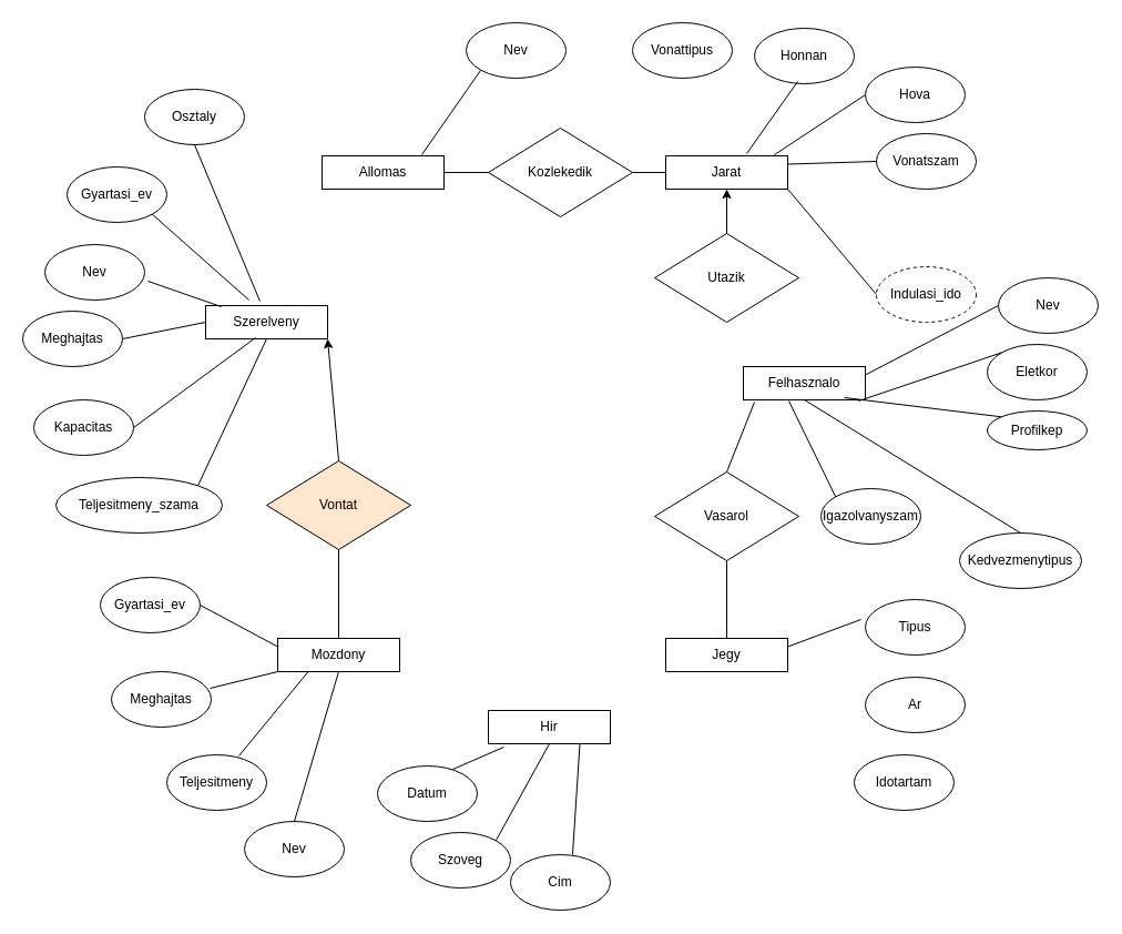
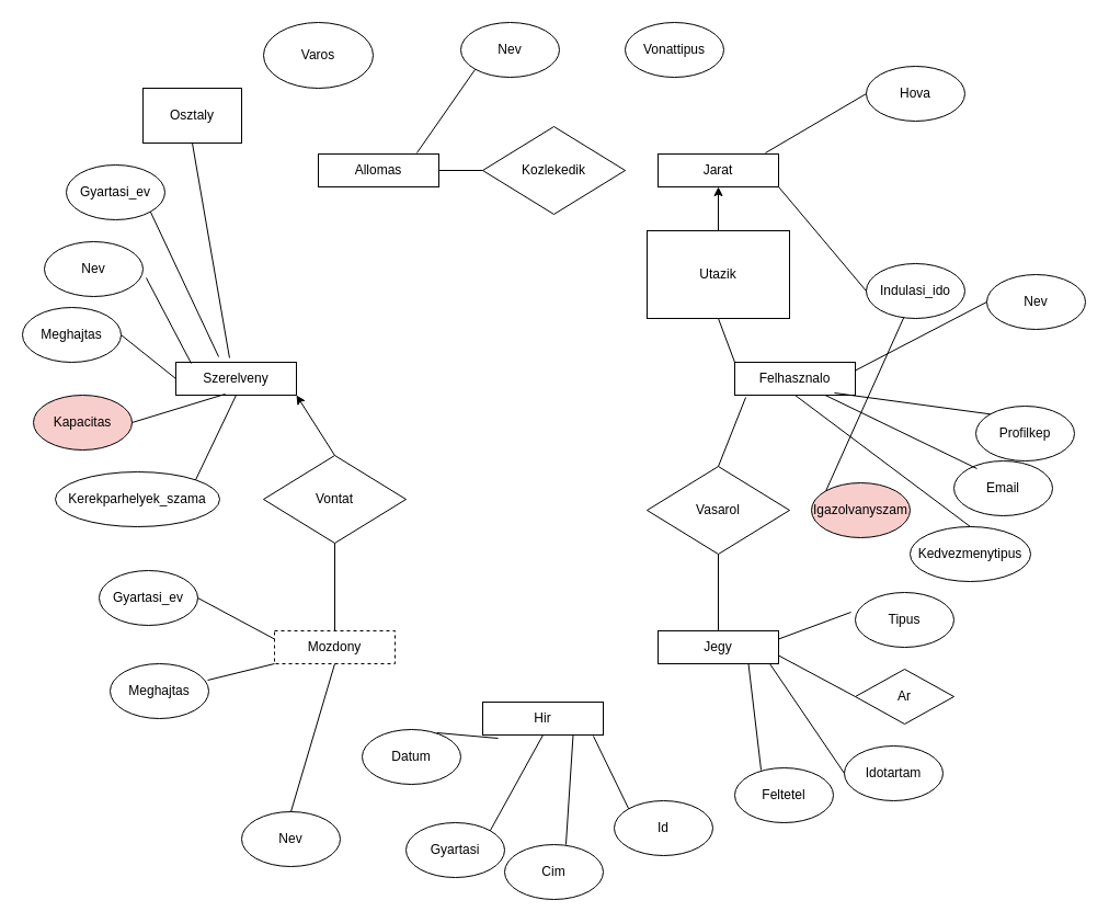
  <mxCell id="0" />
  <mxCell id="1" parent="0" />
  <mxCell id="2" value="Allomas" style="rounded=0;whiteSpace=wrap;html=1;" vertex="1" parent="1"><mxGeometry x="290" y="140" width="110" height="30" as="geometry" /></mxCell>
+ <mxCell id="3" value="Varos" style="ellipse;whiteSpace=wrap;html=1;" vertex="1" parent="1"><mxGeometry x="240" y="20" width="100" height="60" as="geometry" /></mxCell>
  <mxCell id="4" value="Nev" style="ellipse;whiteSpace=wrap;html=1;" vertex="1" parent="1"><mxGeometry x="420" y="20" width="90" height="50" as="geometry" /></mxCell>
  <mxCell id="5" value="" style="endArrow=none;html=1;rounded=0;exitX=0.818;exitY=-0.033;exitDx=0;exitDy=0;exitPerimeter=0;entryX=0;entryY=1;entryDx=0;entryDy=0;" edge="1" parent="1" source="2" target="4"><mxGeometry width="50" height="50" relative="1" as="geometry"><mxPoint x="680" y="440" as="sourcePoint" /><mxPoint x="730" y="390" as="targetPoint" /></mxGeometry></mxCell>
  <mxCell id="6" value="Jarat" style="rounded=0;whiteSpace=wrap;html=1;" vertex="1" parent="1"><mxGeometry x="600" y="140" width="110" height="30" as="geometry" /></mxCell>
- <mxCell id="7" value="Honnan" style="ellipse;whiteSpace=wrap;html=1;" vertex="1" parent="1"><mxGeometry x="680" y="25" width="90" height="50" as="geometry" /></mxCell>
- <mxCell id="8" value="Hova" style="ellipse;whiteSpace=wrap;html=1;" vertex="1" parent="1"><mxGeometry x="780" y="60" width="90" height="50" as="geometry" /></mxCell>
- <mxCell id="9" value="Vonatszam" style="ellipse;whiteSpace=wrap;html=1;" vertex="1" parent="1"><mxGeometry x="790" y="120" width="90" height="50" as="geometry" /></mxCell>
- <mxCell id="10" value="Indulasi_ido" style="ellipse;whiteSpace=wrap;html=1;dashed=1;" vertex="1" parent="1"><mxGeometry x="790" y="240" width="90" height="50" as="geometry" /></mxCell>
+ <mxCell id="8" value="Hova" style="ellipse;whiteSpace=wrap;html=1;" vertex="1" parent="1"><mxGeometry x="790" y="60" width="90" height="50" as="geometry" /></mxCell>
+ <mxCell id="10" value="Indulasi_ido" style="ellipse;whiteSpace=wrap;html=1;" vertex="1" parent="1"><mxGeometry x="790" y="240" width="90" height="50" as="geometry" /></mxCell>
  <mxCell id="11" value="Vonattipus" style="ellipse;whiteSpace=wrap;html=1;" vertex="1" parent="1"><mxGeometry x="570" y="20" width="90" height="50" as="geometry" /></mxCell>
- <mxCell id="12" value="" style="endArrow=none;html=1;rounded=0;entryX=0.433;entryY=0.96;entryDx=0;entryDy=0;entryPerimeter=0;exitX=0.664;exitY=-0.067;exitDx=0;exitDy=0;exitPerimeter=0;" edge="1" parent="1" source="6" target="7"><mxGeometry width="50" height="50" relative="1" as="geometry"><mxPoint x="680" y="440" as="sourcePoint" /><mxPoint x="730" y="390" as="targetPoint" /></mxGeometry></mxCell>
  <mxCell id="13" value="" style="endArrow=none;html=1;rounded=0;entryX=0;entryY=0.5;entryDx=0;entryDy=0;exitX=0.891;exitY=-0.033;exitDx=0;exitDy=0;exitPerimeter=0;" edge="1" parent="1" source="6" target="8"><mxGeometry width="50" height="50" relative="1" as="geometry"><mxPoint x="680" y="440" as="sourcePoint" /><mxPoint x="730" y="390" as="targetPoint" /></mxGeometry></mxCell>
- <mxCell id="14" value="" style="endArrow=none;html=1;rounded=0;entryX=0;entryY=0.5;entryDx=0;entryDy=0;exitX=1;exitY=0.25;exitDx=0;exitDy=0;" edge="1" parent="1" source="6" target="9"><mxGeometry width="50" height="50" relative="1" as="geometry"><mxPoint x="680" y="440" as="sourcePoint" /><mxPoint x="730" y="390" as="targetPoint" /></mxGeometry></mxCell>
  <mxCell id="15" value="" style="endArrow=none;html=1;rounded=0;entryX=0;entryY=0.5;entryDx=0;entryDy=0;exitX=1;exitY=1;exitDx=0;exitDy=0;" edge="1" parent="1" source="6" target="10"><mxGeometry width="50" height="50" relative="1" as="geometry"><mxPoint x="680" y="440" as="sourcePoint" /><mxPoint x="730" y="390" as="targetPoint" /></mxGeometry></mxCell>
  <mxCell id="16" value="Felhasznalo" style="rounded=0;whiteSpace=wrap;html=1;" vertex="1" parent="1"><mxGeometry x="670" y="330" width="110" height="30" as="geometry" /></mxCell>
  <mxCell id="17" value="Nev" style="ellipse;whiteSpace=wrap;html=1;" vertex="1" parent="1"><mxGeometry x="900" y="250" width="90" height="50" as="geometry" /></mxCell>
- <mxCell id="18" value="Eletkor" style="ellipse;whiteSpace=wrap;html=1;" vertex="1" parent="1"><mxGeometry x="890" y="310" width="90" height="50" as="geometry" /></mxCell>
- <mxCell id="20" value="Kedvezmenytipus" style="ellipse;whiteSpace=wrap;html=1;" vertex="1" parent="1"><mxGeometry x="865" y="480" width="110" height="50" as="geometry" /></mxCell>
- <mxCell id="21" value="Igazolvanyszam" style="ellipse;whiteSpace=wrap;html=1;" vertex="1" parent="1"><mxGeometry x="740" y="440" width="90" height="50" as="geometry" /></mxCell>
- <mxCell id="22" value="Profilkep" style="ellipse;whiteSpace=wrap;html=1;" vertex="1" parent="1"><mxGeometry x="890" y="370" width="90" height="35" as="geometry" /></mxCell>
+ <mxCell id="19" value="Email" style="ellipse;whiteSpace=wrap;html=1;" vertex="1" parent="1"><mxGeometry x="870" y="420" width="90" height="50" as="geometry" /></mxCell>
+ <mxCell id="20" value="Kedvezmenytipus" style="ellipse;whiteSpace=wrap;html=1;" vertex="1" parent="1"><mxGeometry x="830" y="480" width="110" height="50" as="geometry" /></mxCell>
+ <mxCell id="21" value="Igazolvanyszam" style="ellipse;whiteSpace=wrap;html=1;fillColor=#f8cecc;" vertex="1" parent="1"><mxGeometry x="740" y="440" width="90" height="50" as="geometry" /></mxCell>
+ <mxCell id="22" value="Profilkep" style="ellipse;whiteSpace=wrap;html=1;" vertex="1" parent="1"><mxGeometry x="890" y="370" width="90" height="50" as="geometry" /></mxCell>
  <mxCell id="23" value="" style="endArrow=none;html=1;rounded=0;entryX=0;entryY=0.5;entryDx=0;entryDy=0;exitX=1;exitY=0.25;exitDx=0;exitDy=0;" edge="1" parent="1" source="16" target="17"><mxGeometry width="50" height="50" relative="1" as="geometry"><mxPoint x="680" y="440" as="sourcePoint" /><mxPoint x="730" y="390" as="targetPoint" /></mxGeometry></mxCell>
- <mxCell id="24" value="" style="endArrow=none;html=1;rounded=0;entryX=0;entryY=0;entryDx=0;entryDy=0;exitX=0.945;exitY=1.033;exitDx=0;exitDy=0;exitPerimeter=0;" edge="1" parent="1" source="16" target="18"><mxGeometry width="50" height="50" relative="1" as="geometry"><mxPoint x="680" y="440" as="sourcePoint" /><mxPoint x="730" y="390" as="targetPoint" /></mxGeometry></mxCell>
  <mxCell id="25" value="" style="endArrow=none;html=1;rounded=0;entryX=0;entryY=0;entryDx=0;entryDy=0;exitX=0.827;exitY=0.933;exitDx=0;exitDy=0;exitPerimeter=0;" edge="1" parent="1" source="16" target="22"><mxGeometry width="50" height="50" relative="1" as="geometry"><mxPoint x="680" y="440" as="sourcePoint" /><mxPoint x="730" y="390" as="targetPoint" /></mxGeometry></mxCell>
+ <mxCell id="26" value="" style="endArrow=none;html=1;rounded=0;entryX=0.233;entryY=0.14;entryDx=0;entryDy=0;entryPerimeter=0;exitX=0.75;exitY=1;exitDx=0;exitDy=0;" edge="1" parent="1" source="16" target="19"><mxGeometry width="50" height="50" relative="1" as="geometry"><mxPoint x="680" y="440" as="sourcePoint" /><mxPoint x="730" y="390" as="targetPoint" /></mxGeometry></mxCell>
  <mxCell id="27" value="" style="endArrow=none;html=1;rounded=0;exitX=0.5;exitY=0;exitDx=0;exitDy=0;entryX=0.5;entryY=1;entryDx=0;entryDy=0;" edge="1" parent="1" source="20" target="16"><mxGeometry width="50" height="50" relative="1" as="geometry"><mxPoint x="680" y="440" as="sourcePoint" /><mxPoint x="730" y="390" as="targetPoint" /></mxGeometry></mxCell>
- <mxCell id="28" value="" style="endArrow=none;html=1;rounded=0;entryX=0.373;entryY=1.033;entryDx=0;entryDy=0;entryPerimeter=0;exitX=0;exitY=0;exitDx=0;exitDy=0;" edge="1" parent="1" source="21" target="16"><mxGeometry width="50" height="50" relative="1" as="geometry"><mxPoint x="760" y="437" as="sourcePoint" /><mxPoint x="730" y="390" as="targetPoint" /></mxGeometry></mxCell>
+ <mxCell id="28" value="" style="endArrow=none;html=1;rounded=0;exitX=0;exitY=0;exitDx=0;exitDy=0;" edge="1" parent="1" source="21" target="10"><mxGeometry width="50" height="50" relative="1" as="geometry"><mxPoint x="760" y="437" as="sourcePoint" /><mxPoint x="730" y="390" as="targetPoint" /></mxGeometry></mxCell>
  <mxCell id="29" value="Jegy" style="rounded=0;whiteSpace=wrap;html=1;" vertex="1" parent="1"><mxGeometry x="600" y="575" width="110" height="30" as="geometry" /></mxCell>
  <mxCell id="30" value="Tipus" style="ellipse;whiteSpace=wrap;html=1;" vertex="1" parent="1"><mxGeometry x="780" y="540" width="90" height="50" as="geometry" /></mxCell>
- <mxCell id="31" value="Ar" style="ellipse;whiteSpace=wrap;html=1;" vertex="1" parent="1"><mxGeometry x="780" y="610" width="90" height="50" as="geometry" /></mxCell>
+ <mxCell id="31" value="Ar" style="rhombus;whiteSpace=wrap;html=1;" vertex="1" parent="1"><mxGeometry x="780" y="610" width="90" height="50" as="geometry" /></mxCell>
+ <mxCell id="32" value="Feltetel" style="ellipse;whiteSpace=wrap;html=1;" vertex="1" parent="1"><mxGeometry x="670" y="700" width="90" height="50" as="geometry" /></mxCell>
  <mxCell id="33" value="Idotartam" style="ellipse;whiteSpace=wrap;html=1;" vertex="1" parent="1"><mxGeometry x="770" y="680" width="90" height="50" as="geometry" /></mxCell>
  <mxCell id="34" value="" style="endArrow=none;html=1;rounded=0;entryX=-0.044;entryY=0.36;entryDx=0;entryDy=0;entryPerimeter=0;exitX=1;exitY=0.25;exitDx=0;exitDy=0;" edge="1" parent="1" source="29" target="30"><mxGeometry width="50" height="50" relative="1" as="geometry"><mxPoint x="680" y="440" as="sourcePoint" /><mxPoint x="730" y="390" as="targetPoint" /></mxGeometry></mxCell>
+ <mxCell id="35" value="" style="endArrow=none;html=1;rounded=0;entryX=0;entryY=0.5;entryDx=0;entryDy=0;exitX=1;exitY=0.75;exitDx=0;exitDy=0;" edge="1" parent="1" source="29" target="31"><mxGeometry width="50" height="50" relative="1" as="geometry"><mxPoint x="680" y="440" as="sourcePoint" /><mxPoint x="730" y="390" as="targetPoint" /></mxGeometry></mxCell>
+ <mxCell id="36" value="" style="endArrow=none;html=1;rounded=0;entryX=0;entryY=0.5;entryDx=0;entryDy=0;exitX=0.927;exitY=1;exitDx=0;exitDy=0;exitPerimeter=0;" edge="1" parent="1" source="29" target="33"><mxGeometry width="50" height="50" relative="1" as="geometry"><mxPoint x="680" y="440" as="sourcePoint" /><mxPoint x="730" y="390" as="targetPoint" /></mxGeometry></mxCell>
+ <mxCell id="37" value="" style="endArrow=none;html=1;rounded=0;entryX=0.267;entryY=0.04;entryDx=0;entryDy=0;entryPerimeter=0;exitX=0.75;exitY=1;exitDx=0;exitDy=0;" edge="1" parent="1" source="29" target="32"><mxGeometry width="50" height="50" relative="1" as="geometry"><mxPoint x="680" y="440" as="sourcePoint" /><mxPoint x="730" y="390" as="targetPoint" /></mxGeometry></mxCell>
  <mxCell id="38" value="Hir" style="rounded=0;whiteSpace=wrap;html=1;" vertex="1" parent="1"><mxGeometry x="440" y="640" width="110" height="30" as="geometry" /></mxCell>
  <mxCell id="39" value="Cim" style="ellipse;whiteSpace=wrap;html=1;" vertex="1" parent="1"><mxGeometry x="460" y="770" width="90" height="50" as="geometry" /></mxCell>
- <mxCell id="40" value="Szoveg" style="ellipse;whiteSpace=wrap;html=1;" vertex="1" parent="1"><mxGeometry x="370" y="750" width="90" height="50" as="geometry" /></mxCell>
- <mxCell id="41" value="Datum" style="ellipse;whiteSpace=wrap;html=1;" vertex="1" parent="1"><mxGeometry x="340" y="690" width="90" height="50" as="geometry" /></mxCell>
+ <mxCell id="40" value="Gyartasi" style="ellipse;whiteSpace=wrap;html=1;" vertex="1" parent="1"><mxGeometry x="370" y="750" width="90" height="50" as="geometry" /></mxCell>
+ <mxCell id="41" value="Datum" style="ellipse;whiteSpace=wrap;html=1;" vertex="1" parent="1"><mxGeometry x="330" y="665" width="90" height="50" as="geometry" /></mxCell>
+ <mxCell id="42" value="Id" style="ellipse;whiteSpace=wrap;html=1;" vertex="1" parent="1"><mxGeometry x="560" y="730" width="90" height="50" as="geometry" /></mxCell>
  <mxCell id="43" value="" style="endArrow=none;html=1;rounded=0;exitX=0.756;exitY=0.06;exitDx=0;exitDy=0;exitPerimeter=0;entryX=0.127;entryY=1.1;entryDx=0;entryDy=0;entryPerimeter=0;" edge="1" parent="1" source="41" target="38"><mxGeometry width="50" height="50" relative="1" as="geometry"><mxPoint x="680" y="540" as="sourcePoint" /><mxPoint x="730" y="490" as="targetPoint" /></mxGeometry></mxCell>
  <mxCell id="44" value="" style="endArrow=none;html=1;rounded=0;exitX=1;exitY=0;exitDx=0;exitDy=0;entryX=0.5;entryY=1;entryDx=0;entryDy=0;" edge="1" parent="1" source="40" target="38"><mxGeometry width="50" height="50" relative="1" as="geometry"><mxPoint x="680" y="540" as="sourcePoint" /><mxPoint x="730" y="490" as="targetPoint" /></mxGeometry></mxCell>
  <mxCell id="45" value="" style="endArrow=none;html=1;rounded=0;exitX=0.622;exitY=0;exitDx=0;exitDy=0;exitPerimeter=0;entryX=0.75;entryY=1;entryDx=0;entryDy=0;" edge="1" parent="1" source="39" target="38"><mxGeometry width="50" height="50" relative="1" as="geometry"><mxPoint x="680" y="540" as="sourcePoint" /><mxPoint x="730" y="490" as="targetPoint" /></mxGeometry></mxCell>
- <mxCell id="47" value="Mozdony" style="rounded=0;whiteSpace=wrap;html=1;" vertex="1" parent="1"><mxGeometry x="250" y="575" width="110" height="30" as="geometry" /></mxCell>
+ <mxCell id="46" value="" style="endArrow=none;html=1;rounded=0;exitX=0;exitY=0;exitDx=0;exitDy=0;entryX=0.918;entryY=1.033;entryDx=0;entryDy=0;entryPerimeter=0;" edge="1" parent="1" source="42" target="38"><mxGeometry width="50" height="50" relative="1" as="geometry"><mxPoint x="680" y="540" as="sourcePoint" /><mxPoint x="730" y="490" as="targetPoint" /></mxGeometry></mxCell>
+ <mxCell id="47" value="Mozdony" style="rounded=0;whiteSpace=wrap;html=1;dashed=1;" vertex="1" parent="1"><mxGeometry x="250" y="575" width="110" height="30" as="geometry" /></mxCell>
  <mxCell id="48" value="Gyartasi_ev" style="ellipse;whiteSpace=wrap;html=1;" vertex="1" parent="1"><mxGeometry x="90" y="520" width="90" height="50" as="geometry" /></mxCell>
  <mxCell id="49" value="Meghajtas" style="ellipse;whiteSpace=wrap;html=1;" vertex="1" parent="1"><mxGeometry x="100" y="605" width="90" height="50" as="geometry" /></mxCell>
- <mxCell id="50" value="Teljesitmeny" style="ellipse;whiteSpace=wrap;html=1;" vertex="1" parent="1"><mxGeometry x="150" y="680" width="90" height="50" as="geometry" /></mxCell>
  <mxCell id="51" value="Nev" style="ellipse;whiteSpace=wrap;html=1;" vertex="1" parent="1"><mxGeometry x="220" y="740" width="90" height="50" as="geometry" /></mxCell>
  <mxCell id="52" value="" style="endArrow=none;html=1;rounded=0;exitX=0.5;exitY=0;exitDx=0;exitDy=0;entryX=0.5;entryY=1;entryDx=0;entryDy=0;" edge="1" parent="1" source="51" target="47"><mxGeometry width="50" height="50" relative="1" as="geometry"><mxPoint x="680" y="540" as="sourcePoint" /><mxPoint x="730" y="490" as="targetPoint" /></mxGeometry></mxCell>
- <mxCell id="53" value="" style="endArrow=none;html=1;rounded=0;exitX=0.722;exitY=0.02;exitDx=0;exitDy=0;exitPerimeter=0;entryX=0.25;entryY=1;entryDx=0;entryDy=0;" edge="1" parent="1" source="50" target="47"><mxGeometry width="50" height="50" relative="1" as="geometry"><mxPoint x="680" y="540" as="sourcePoint" /><mxPoint x="730" y="490" as="targetPoint" /></mxGeometry></mxCell>
  <mxCell id="54" value="" style="endArrow=none;html=1;rounded=0;exitX=0.989;exitY=0.3;exitDx=0;exitDy=0;exitPerimeter=0;entryX=0;entryY=1;entryDx=0;entryDy=0;" edge="1" parent="1" source="49" target="47"><mxGeometry width="50" height="50" relative="1" as="geometry"><mxPoint x="680" y="540" as="sourcePoint" /><mxPoint x="730" y="490" as="targetPoint" /></mxGeometry></mxCell>
  <mxCell id="55" value="" style="endArrow=none;html=1;rounded=0;exitX=1;exitY=0.5;exitDx=0;exitDy=0;entryX=0;entryY=0.25;entryDx=0;entryDy=0;" edge="1" parent="1" source="48" target="47"><mxGeometry width="50" height="50" relative="1" as="geometry"><mxPoint x="680" y="540" as="sourcePoint" /><mxPoint x="730" y="490" as="targetPoint" /></mxGeometry></mxCell>
- <mxCell id="56" value="Szerelveny" style="rounded=0;whiteSpace=wrap;html=1;" vertex="1" parent="1"><mxGeometry x="185" y="275" width="110" height="30" as="geometry" /></mxCell>
+ <mxCell id="56" value="Szerelveny" style="rounded=0;whiteSpace=wrap;html=1;" vertex="1" parent="1"><mxGeometry x="160" y="330" width="110" height="30" as="geometry" /></mxCell>
  <mxCell id="57" value="Gyartasi_ev" style="ellipse;whiteSpace=wrap;html=1;" vertex="1" parent="1"><mxGeometry x="60" y="150" width="90" height="50" as="geometry" /></mxCell>
  <mxCell id="58" value="Nev" style="ellipse;whiteSpace=wrap;html=1;" vertex="1" parent="1"><mxGeometry x="40" y="220" width="90" height="50" as="geometry" /></mxCell>
  <mxCell id="59" value="Meghajtas" style="ellipse;whiteSpace=wrap;html=1;" vertex="1" parent="1"><mxGeometry x="20" y="280" width="90" height="50" as="geometry" /></mxCell>
- <mxCell id="60" value="Kapacitas" style="ellipse;whiteSpace=wrap;html=1;" vertex="1" parent="1"><mxGeometry x="30" y="360" width="90" height="50" as="geometry" /></mxCell>
- <mxCell id="61" value="Teljesitmeny_szama" style="ellipse;whiteSpace=wrap;html=1;" vertex="1" parent="1"><mxGeometry x="50" y="430" width="150" height="50" as="geometry" /></mxCell>
- <mxCell id="62" value="Osztaly" style="ellipse;whiteSpace=wrap;html=1;" vertex="1" parent="1"><mxGeometry x="130" y="80" width="90" height="50" as="geometry" /></mxCell>
+ <mxCell id="60" value="Kapacitas" style="ellipse;whiteSpace=wrap;html=1;fillColor=#f8cecc;" vertex="1" parent="1"><mxGeometry x="30" y="360" width="90" height="50" as="geometry" /></mxCell>
+ <mxCell id="61" value="Kerekparhelyek_szama" style="ellipse;whiteSpace=wrap;html=1;" vertex="1" parent="1"><mxGeometry x="50" y="430" width="150" height="50" as="geometry" /></mxCell>
+ <mxCell id="62" value="Osztaly" style="whiteSpace=wrap;html=1;rounded=0;" vertex="1" parent="1"><mxGeometry x="130" y="80" width="90" height="50" as="geometry" /></mxCell>
  <mxCell id="63" value="" style="endArrow=none;html=1;rounded=0;exitX=1;exitY=0;exitDx=0;exitDy=0;entryX=0.5;entryY=1;entryDx=0;entryDy=0;" edge="1" parent="1" source="61" target="56"><mxGeometry width="50" height="50" relative="1" as="geometry"><mxPoint x="700" y="450" as="sourcePoint" /><mxPoint x="750" y="400" as="targetPoint" /></mxGeometry></mxCell>
  <mxCell id="64" value="" style="endArrow=none;html=1;rounded=0;exitX=1;exitY=0.5;exitDx=0;exitDy=0;entryX=0.409;entryY=0.967;entryDx=0;entryDy=0;entryPerimeter=0;" edge="1" parent="1" source="60" target="56"><mxGeometry width="50" height="50" relative="1" as="geometry"><mxPoint x="700" y="450" as="sourcePoint" /><mxPoint x="750" y="400" as="targetPoint" /></mxGeometry></mxCell>
  <mxCell id="65" value="" style="endArrow=none;html=1;rounded=0;exitX=1;exitY=0.5;exitDx=0;exitDy=0;entryX=0;entryY=0.5;entryDx=0;entryDy=0;" edge="1" parent="1" source="59" target="56"><mxGeometry width="50" height="50" relative="1" as="geometry"><mxPoint x="700" y="450" as="sourcePoint" /><mxPoint x="750" y="400" as="targetPoint" /></mxGeometry></mxCell>
  <mxCell id="66" value="" style="endArrow=none;html=1;rounded=0;exitX=1.033;exitY=0.66;exitDx=0;exitDy=0;exitPerimeter=0;entryX=0.127;entryY=0.033;entryDx=0;entryDy=0;entryPerimeter=0;" edge="1" parent="1" source="58" target="56"><mxGeometry width="50" height="50" relative="1" as="geometry"><mxPoint x="700" y="450" as="sourcePoint" /><mxPoint x="750" y="400" as="targetPoint" /></mxGeometry></mxCell>
  <mxCell id="67" value="" style="endArrow=none;html=1;rounded=0;exitX=1;exitY=1;exitDx=0;exitDy=0;entryX=0.355;entryY=-0.167;entryDx=0;entryDy=0;entryPerimeter=0;" edge="1" parent="1" source="57" target="56"><mxGeometry width="50" height="50" relative="1" as="geometry"><mxPoint x="700" y="450" as="sourcePoint" /><mxPoint x="750" y="400" as="targetPoint" /></mxGeometry></mxCell>
  <mxCell id="68" value="" style="endArrow=none;html=1;rounded=0;exitX=0.5;exitY=1;exitDx=0;exitDy=0;entryX=0.445;entryY=-0.133;entryDx=0;entryDy=0;entryPerimeter=0;" edge="1" parent="1" source="62" target="56"><mxGeometry width="50" height="50" relative="1" as="geometry"><mxPoint x="700" y="450" as="sourcePoint" /><mxPoint x="750" y="400" as="targetPoint" /></mxGeometry></mxCell>
  <mxCell id="69" value="Vasarol" style="rhombus;whiteSpace=wrap;html=1;" vertex="1" parent="1"><mxGeometry x="590" y="425" width="130" height="80" as="geometry" /></mxCell>
  <mxCell id="70" value="" style="endArrow=none;html=1;rounded=0;entryX=0.5;entryY=0;entryDx=0;entryDy=0;exitX=0.5;exitY=1;exitDx=0;exitDy=0;endFill=0;" edge="1" parent="1" source="69" target="29"><mxGeometry width="50" height="50" relative="1" as="geometry"><mxPoint x="700" y="450" as="sourcePoint" /><mxPoint x="750" y="400" as="targetPoint" /></mxGeometry></mxCell>
  <mxCell id="71" value="" style="endArrow=none;html=1;rounded=0;entryX=0.091;entryY=1.067;entryDx=0;entryDy=0;exitX=0.5;exitY=0;exitDx=0;exitDy=0;endFill=0;entryPerimeter=0;" edge="1" parent="1" source="69" target="16"><mxGeometry width="50" height="50" relative="1" as="geometry"><mxPoint x="700" y="450" as="sourcePoint" /><mxPoint x="750" y="400" as="targetPoint" /></mxGeometry></mxCell>
- <mxCell id="72" value="Utazik" style="rhombus;whiteSpace=wrap;html=1;" vertex="1" parent="1"><mxGeometry x="590" y="210" width="130" height="80" as="geometry" /></mxCell>
+ <mxCell id="72" value="Utazik" style="whiteSpace=wrap;html=1;rounded=0;" vertex="1" parent="1"><mxGeometry x="590" y="210" width="130" height="80" as="geometry" /></mxCell>
+ <mxCell id="73" value="" style="endArrow=none;html=1;rounded=0;entryX=0.5;entryY=1;entryDx=0;entryDy=0;exitX=0;exitY=0;exitDx=0;exitDy=0;" edge="1" parent="1" source="16" target="72"><mxGeometry width="50" height="50" relative="1" as="geometry"><mxPoint x="700" y="450" as="sourcePoint" /><mxPoint x="750" y="400" as="targetPoint" /></mxGeometry></mxCell>
  <mxCell id="74" value="" style="endArrow=classic;html=1;rounded=0;entryX=0.5;entryY=1;entryDx=0;entryDy=0;exitX=0.5;exitY=0;exitDx=0;exitDy=0;" edge="1" parent="1" source="72" target="6"><mxGeometry width="50" height="50" relative="1" as="geometry"><mxPoint x="700" y="450" as="sourcePoint" /><mxPoint x="750" y="400" as="targetPoint" /></mxGeometry></mxCell>
  <mxCell id="75" value="Kozlekedik" style="rhombus;whiteSpace=wrap;html=1;" vertex="1" parent="1"><mxGeometry x="440" y="115" width="130" height="80" as="geometry" /></mxCell>
- <mxCell id="76" value="" style="endArrow=none;html=1;rounded=0;entryX=0;entryY=0.5;entryDx=0;entryDy=0;exitX=1;exitY=0.5;exitDx=0;exitDy=0;" edge="1" parent="1" source="75" target="6"><mxGeometry width="50" height="50" relative="1" as="geometry"><mxPoint x="390" y="290" as="sourcePoint" /><mxPoint x="440" y="240" as="targetPoint" /></mxGeometry></mxCell>
  <mxCell id="77" value="" style="endArrow=none;html=1;rounded=0;entryX=0;entryY=0.5;entryDx=0;entryDy=0;exitX=1;exitY=0.5;exitDx=0;exitDy=0;" edge="1" parent="1" source="2" target="75"><mxGeometry width="50" height="50" relative="1" as="geometry"><mxPoint x="700" y="450" as="sourcePoint" /><mxPoint x="750" y="400" as="targetPoint" /></mxGeometry></mxCell>
- <mxCell id="78" value="Vontat" style="rhombus;whiteSpace=wrap;html=1;fillColor=#ffe6cc;" vertex="1" parent="1"><mxGeometry x="240" y="415" width="130" height="80" as="geometry" /></mxCell>
+ <mxCell id="78" value="Vontat" style="rhombus;whiteSpace=wrap;html=1;" vertex="1" parent="1"><mxGeometry x="240" y="415" width="130" height="80" as="geometry" /></mxCell>
  <mxCell id="79" value="" style="endArrow=none;html=1;rounded=0;entryX=0.5;entryY=0;entryDx=0;entryDy=0;exitX=0.5;exitY=1;exitDx=0;exitDy=0;" edge="1" parent="1" source="78" target="47"><mxGeometry width="50" height="50" relative="1" as="geometry"><mxPoint x="700" y="450" as="sourcePoint" /><mxPoint x="750" y="400" as="targetPoint" /></mxGeometry></mxCell>
  <mxCell id="80" value="" style="endArrow=classic;html=1;rounded=0;entryX=1;entryY=1;entryDx=0;entryDy=0;exitX=0.5;exitY=0;exitDx=0;exitDy=0;" edge="1" parent="1" source="78" target="56"><mxGeometry width="50" height="50" relative="1" as="geometry"><mxPoint x="700" y="450" as="sourcePoint" /><mxPoint x="750" y="400" as="targetPoint" /></mxGeometry></mxCell>
